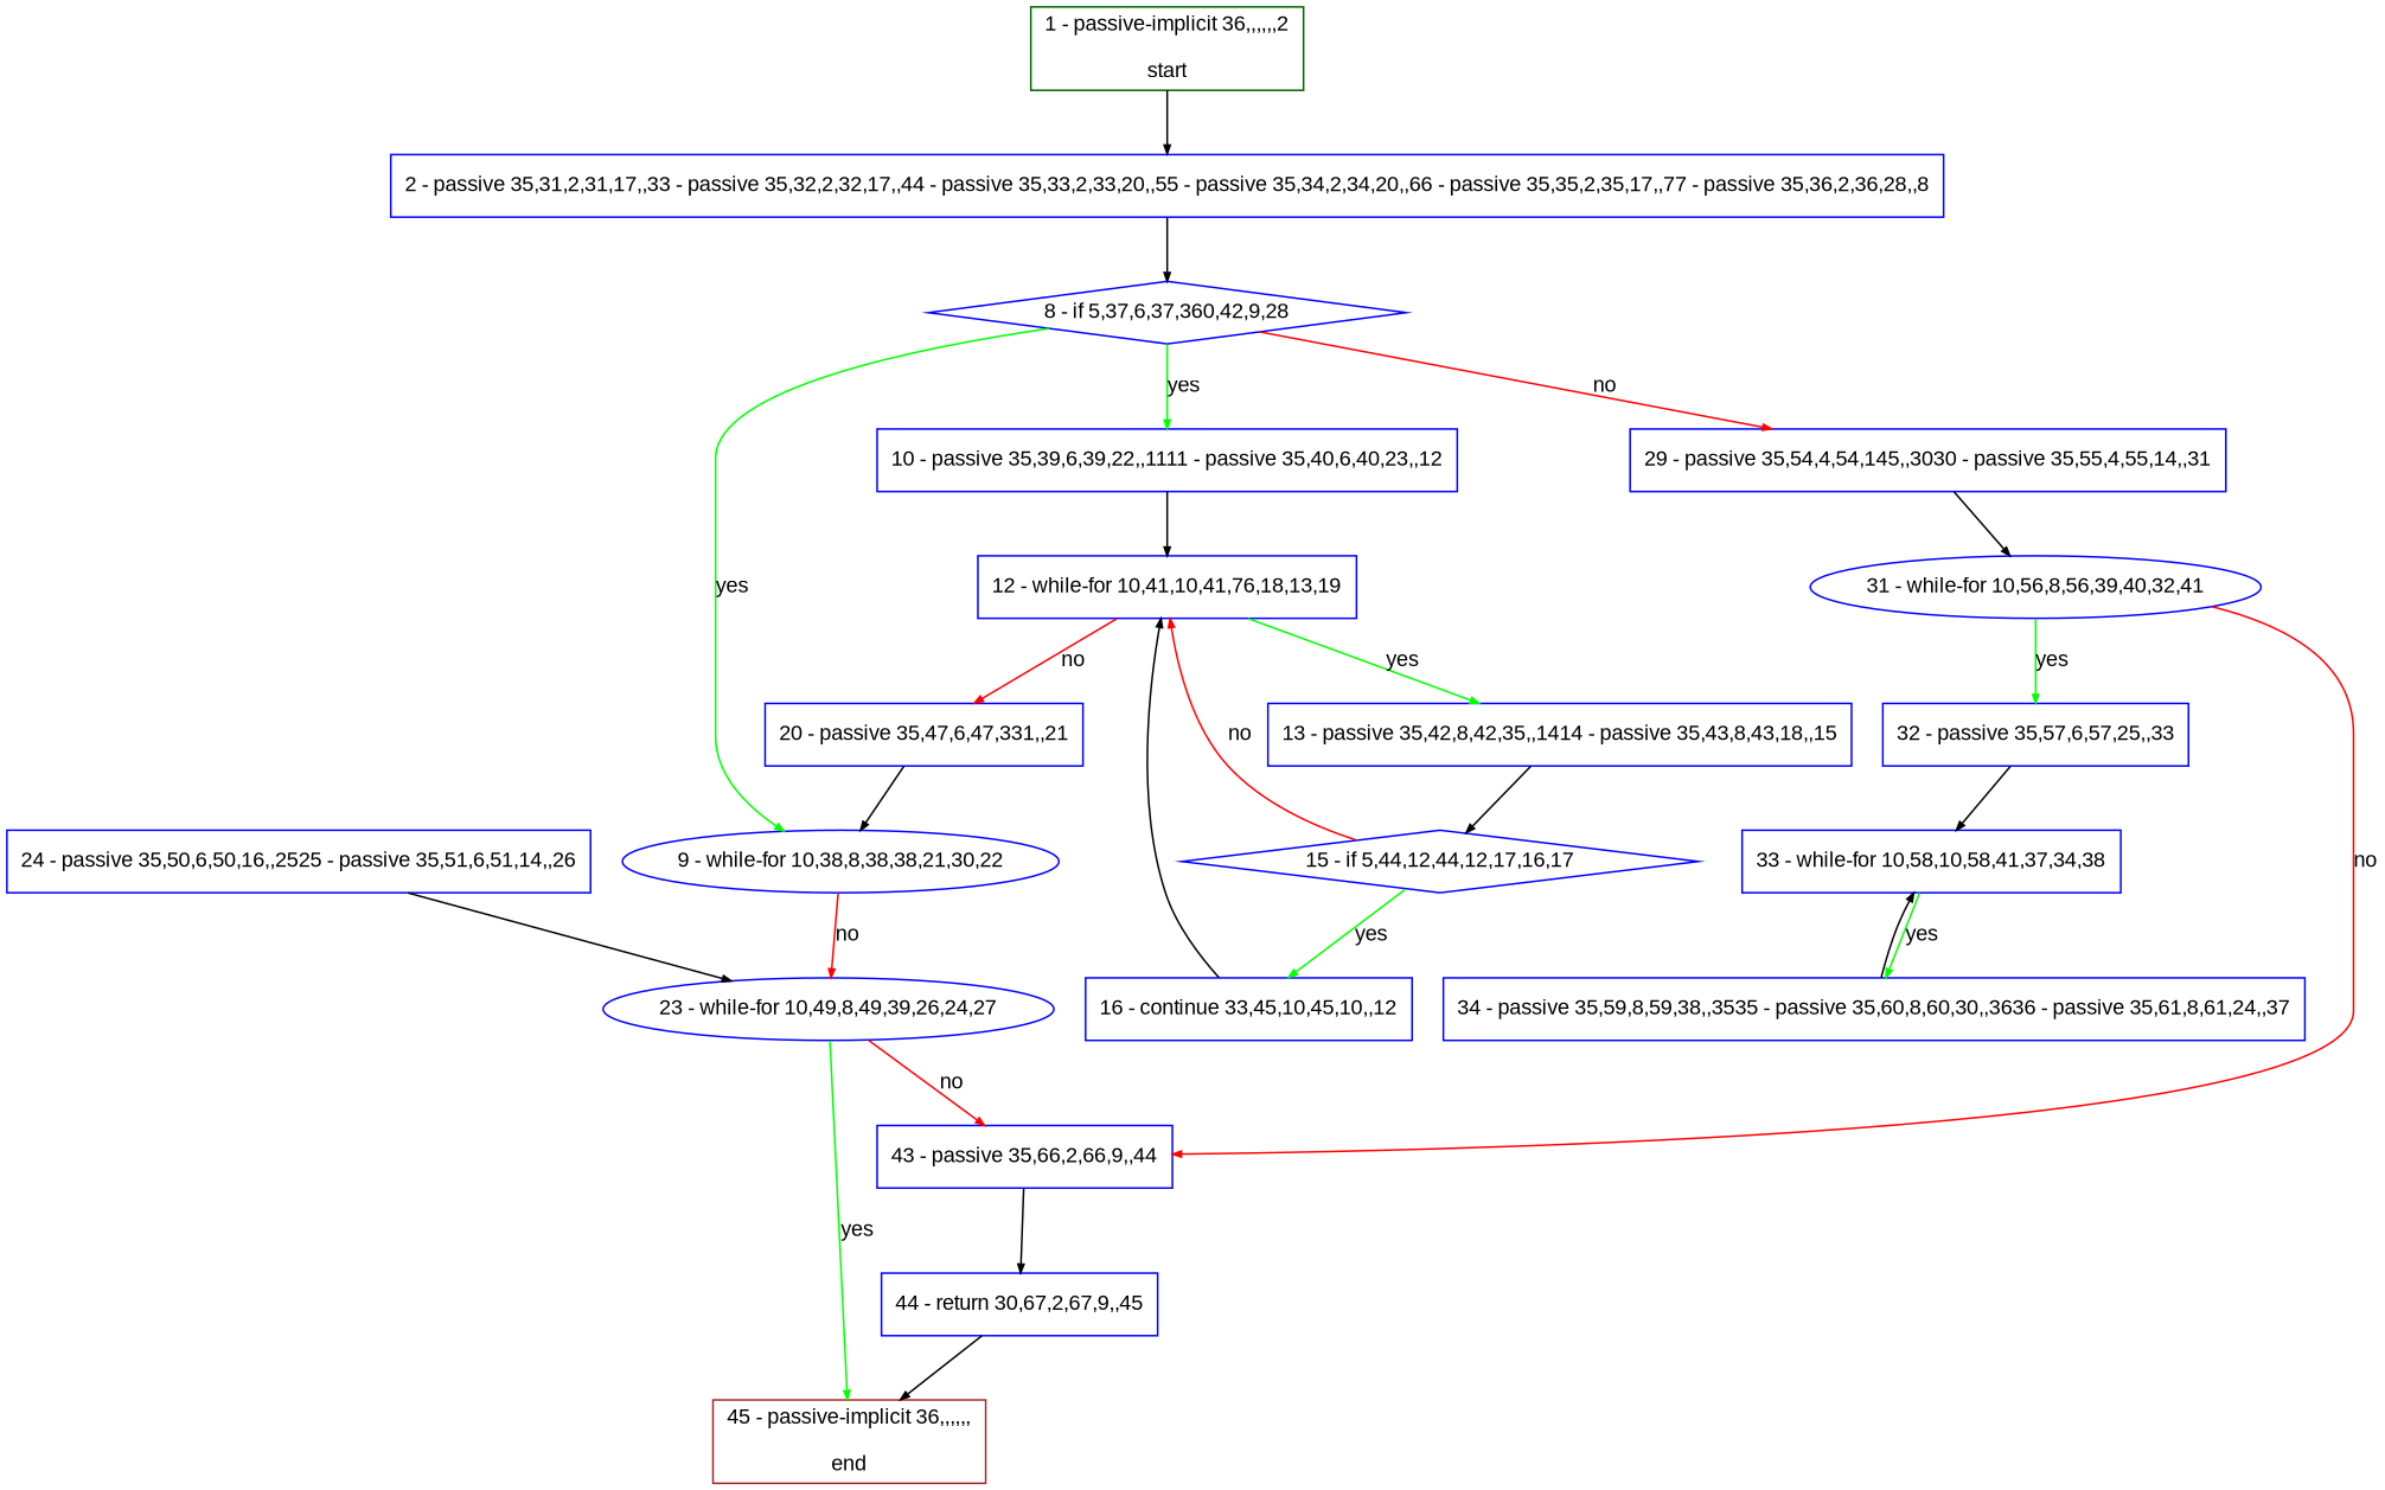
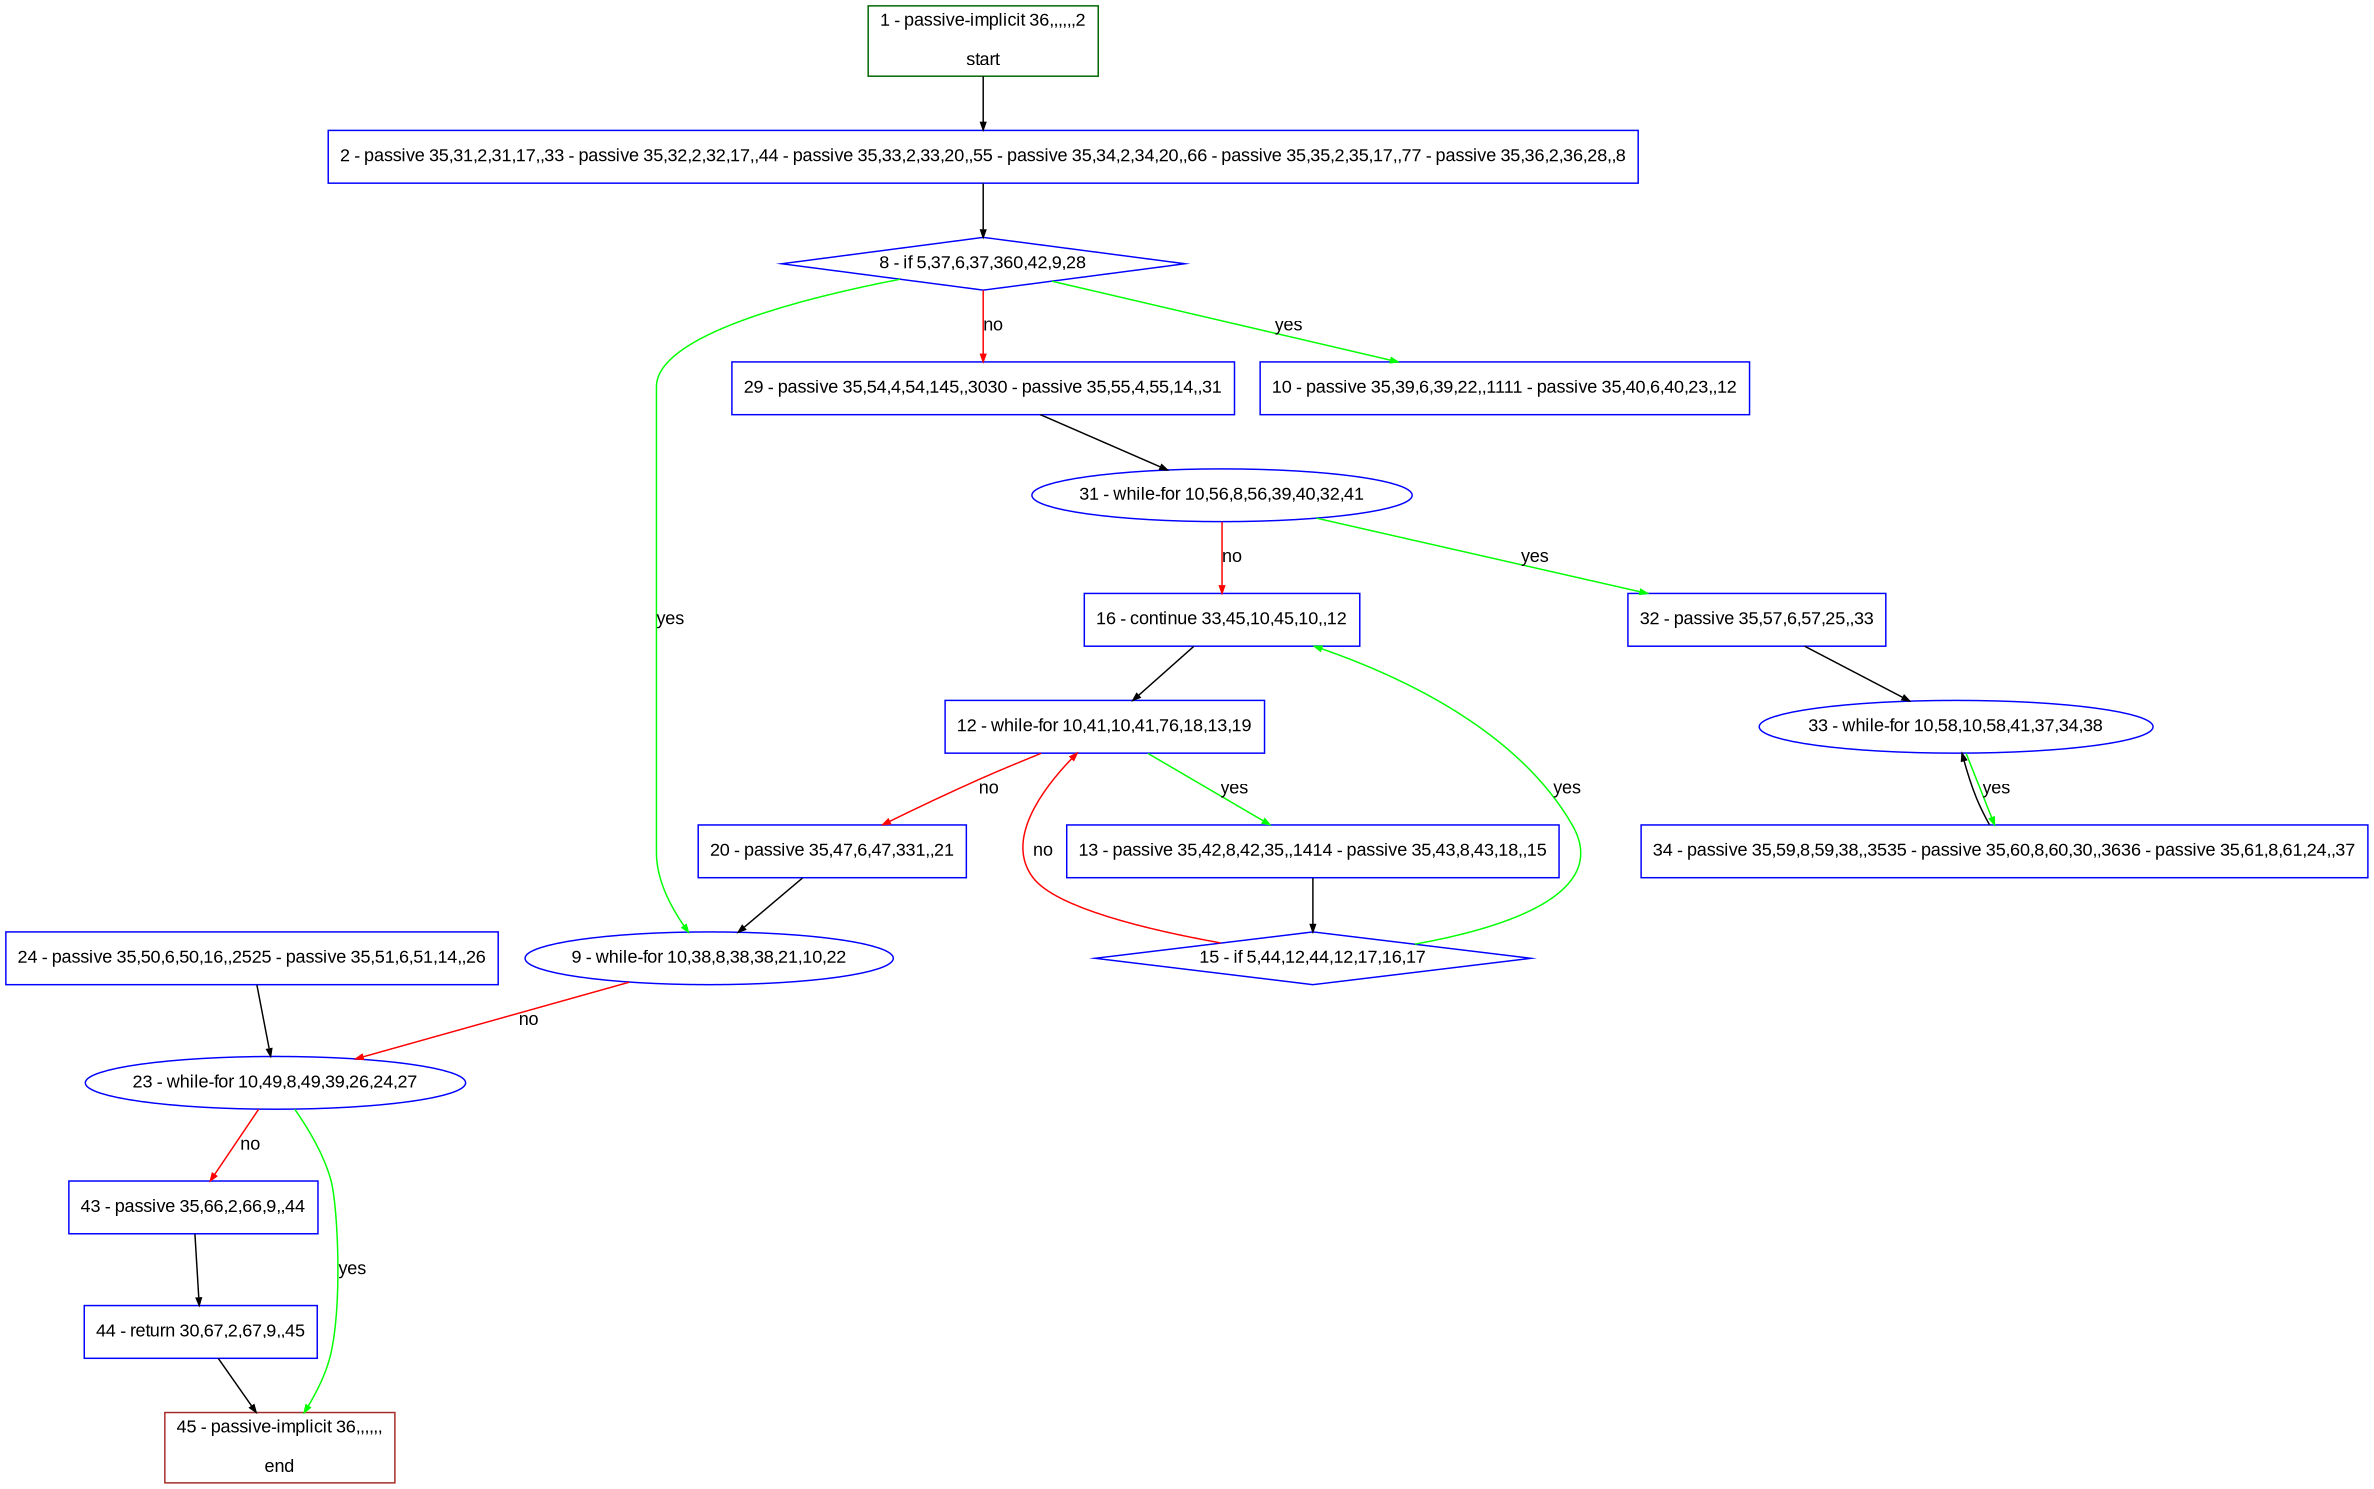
  digraph {
    bgcolor=white
    compound=true
    fillcolor="#FFFFCC"
    fontname=Arial
    fontsize=12
    pack=true
    packmode=clust
    style="rounded,filled"
    node [color="#0000ff" compound=true fillcolor="#ffffff" fixedsize=false fontname=Arial fontsize=12 node_initialized=no shape=box style=filled]
    edge [arrowhead=normal arrowsize=0.5 arrowtail=none color="#000000" compound=true dir=forward fontcolor=black fontname=Arial fontsize=12]
    n1 [label="2 - passive 35,31,2,31,17,,33 - passive 35,32,2,32,17,,44 - passive 35,33,2,33,20,,55 - passive 35,34,2,34,20,,66 - passive 35,35,2,35,17,,77 - passive 35,36,2,36,28,,8"]
    n2 [label="8 - if 5,37,6,37,360,42,9,28" shape=diamond]
-   n3 [label="9 - while-for 10,38,8,38,38,21,30,22" shape=oval]
+   n3 [label="9 - while-for 10,38,8,38,38,21,10,22" shape=oval]
    n4 [label="29 - passive 35,54,4,54,145,,3030 - passive 35,55,4,55,14,,31"]
    n5 [label="10 - passive 35,39,6,39,22,,1111 - passive 35,40,6,40,23,,12"]
    n6 [color="#006400" label="1 - passive-implicit 36,,,,,,2\n\nstart"]
    n7 [label="23 - while-for 10,49,8,49,39,26,24,27" shape=oval]
    n8 [label="31 - while-for 10,56,8,56,39,40,32,41" shape=oval]
    n9 [label="12 - while-for 10,41,10,41,76,18,13,19"]
    n10 [label="43 - passive 35,66,2,66,9,,44"]
    n11 [color="#a52a2a" label="45 - passive-implicit 36,,,,,,\n\nend"]
    n12 [label="32 - passive 35,57,6,57,25,,33"]
    n13 [label="13 - passive 35,42,8,42,35,,1414 - passive 35,43,8,43,18,,15"]
    n14 [label="20 - passive 35,47,6,47,331,,21"]
    n15 [label="24 - passive 35,50,6,50,16,,2525 - passive 35,51,6,51,14,,26"]
    n16 [label="44 - return 30,67,2,67,9,,45"]
    n17 [label="15 - if 5,44,12,44,12,17,16,17" shape=diamond]
    n18 [label="16 - continue 33,45,10,45,10,,12"]
-   n19 [label="33 - while-for 10,58,10,58,41,37,34,38"]
+   n19 [label="33 - while-for 10,58,10,58,41,37,34,38" shape=oval]
    n20 [label="34 - passive 35,59,8,59,38,,3535 - passive 35,60,8,60,30,,3636 - passive 35,61,8,61,24,,37"]
    n1 -> n2
    n2 -> n3 [color="#00ff00" label=yes]
    n2 -> n4 [color="#ff0000" label=no]
    n2 -> n5 [color="#00ff00" label=yes]
    n3 -> n7 [color="#ff0000" label=no]
    n4 -> n8
-   n5 -> n9
    n6 -> n1
    n7 -> n10 [color="#ff0000" label=no]
    n7 -> n11 [color="#00ff00" label=yes]
-   n8 -> n10 [color="#ff0000" label=no]
+   n8 -> n18 [color="#ff0000" label=no]
    n8 -> n12 [color="#00ff00" label=yes]
    n9 -> n13 [color="#00ff00" label=yes]
    n9 -> n14 [color="#ff0000" label=no]
    n10 -> n16
    n12 -> n19
    n13 -> n17
    n14 -> n3
    n15 -> n7
    n16 -> n11
    n17 -> n9 [color="#ff0000" label=no]
    n17 -> n18 [color="#00ff00" label=yes]
    n18 -> n9
    n19 -> n20 [color="#00ff00" label=yes]
    n20 -> n19
  }
